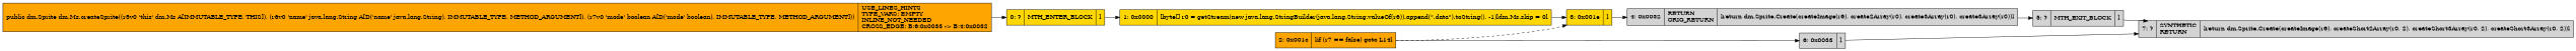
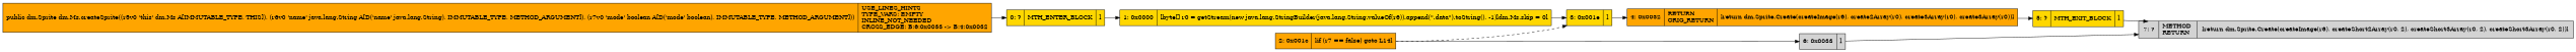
  digraph {
    fontname="DejaVu Serif"
    rankdir=LR
    node [fillcolor=gold fontname="DejaVu Serif" shape=record style=filled]
    edge [fontname="DejaVu Serif"]
    n1 [label="{0\:\ ?|MTH_ENTER_BLOCK\l|l}"]
    n2 [label="{1\:\ 0x0000|lbyte[] r0 = getStream(new java.lang.StringBuilder(java.lang.String.valueOf(r6)).append(\".data\").toString(), \-1)ldm.Ms.skip = 0l}"]
    n3 [label="{3\:\ 0x001e|l}"]
    n4 [fillcolor=orange label="{2\:\ 0x001c|lif (r7 == false) goto L14l}"]
    n5 [fillcolor=lightgrey label="{6\:\ 0x0033|l}"]
-   n6 [fillcolor=lightgrey label="{4\:\ 0x0032|RETURN\lORIG_RETURN\l|lreturn dm.Sprite.Create(createImage(r6), create2Array(r0), create3Array(r0), create3Array(r0))l}"]
-   n7 [fillcolor=lightgrey label="{7\:\ ?|SYNTHETIC\lRETURN\l|lreturn dm.Sprite.Create(createImage(r6), createShort2Array(r0, 2), createShort3Array(r0, 2), createShort3Array(r0, 2))l}"]
-   n8 [fillcolor=lightgrey label="{5\:\ ?|MTH_EXIT_BLOCK\l|l}"]
+   n6 [fillcolor=orange label="{4\:\ 0x0032|RETURN\lORIG_RETURN\l|lreturn dm.Sprite.Create(createImage(r6), create2Array(r0), create3Array(r0), create3Array(r0))l}"]
+   n7 [fillcolor=lightgrey label="{7\:\ ?|METHOD\lRETURN\l|lreturn dm.Sprite.Create(createImage(r6), createShort2Array(r0, 2), createShort3Array(r0, 2), createShort3Array(r0, 2))l}"]
+   n8 [label="{5\:\ ?|MTH_EXIT_BLOCK\l|l}"]
    n9 [fillcolor=orange label="{public dm.Sprite dm.Ms.createSprite((r5v0 'this' dm.Ms A[IMMUTABLE_TYPE, THIS]), (r6v0 'name' java.lang.String A[D('name' java.lang.String), IMMUTABLE_TYPE, METHOD_ARGUMENT]), (r7v0 'mode' boolean A[D('mode' boolean), IMMUTABLE_TYPE, METHOD_ARGUMENT]))  | USE_LINES_HINTS\lTYPE_VARS: EMPTY\lINLINE_NOT_NEEDED\lCROSS_EDGE: B:6:0x0033 \-\> B:4:0x0032\l}"]
    n1 -> n2
    n2 -> n3
    n3 -> n6
    n4 -> n3 [style=dashed]
    n4 -> n5
    n5 -> n7
    n6 -> n8
    n8 -> n7
    n9 -> n1
  }
